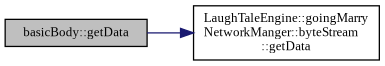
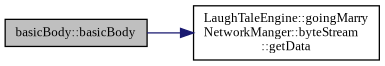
  digraph {
    rankdir=LR
    fontname="Liberation Serif"
    node [color=black fontname="Liberation Serif" fontsize=10 shape=record style=filled]
-   n1 [fillcolor=grey75 fontcolor=black height=0.2 label="basicBody::getData" width=0.4]
+   n1 [fillcolor=grey75 fontcolor=black height=0.2 label="basicBody::basicBody" width=0.4]
    n2 [fillcolor=white height=0.2 label="LaughTaleEngine::goingMarry\lNetworkManger::byteStream\l::getData" width=0.4]
    n1 -> n2 [color=midnightblue fontname="Liberation Serif" fontsize=10 labelfontname=Helvetica labelfontsize=10 style=solid]
  }
